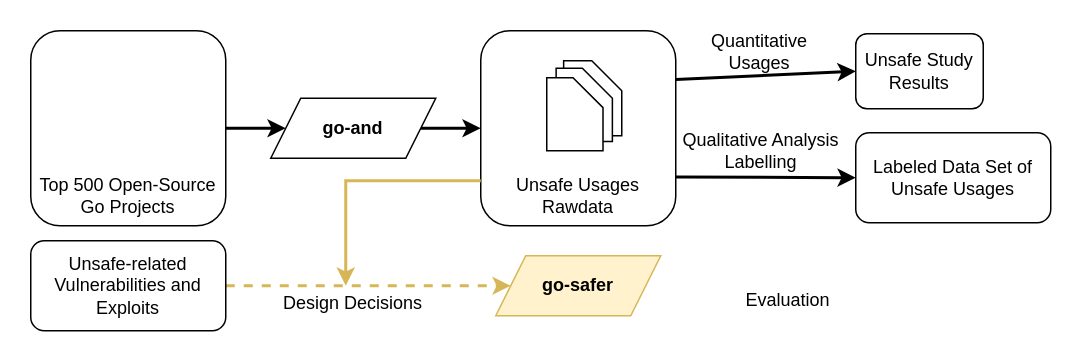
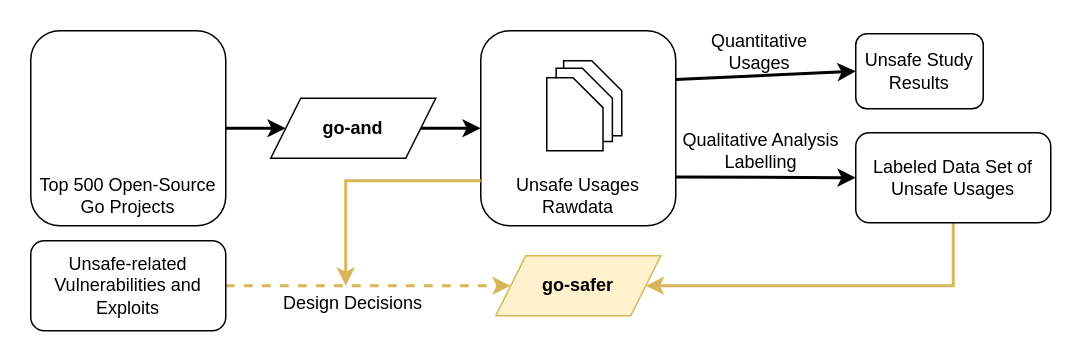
  <mxCell id="0" />
  <mxCell id="1" parent="0" />
  <mxCell id="2" style="edgeStyle=orthogonalEdgeStyle;rounded=0;orthogonalLoop=1;jettySize=auto;html=1;exitX=1;exitY=0.5;exitDx=0;exitDy=0;entryX=0;entryY=0.5;entryDx=0;entryDy=0;strokeWidth=2;" edge="1" parent="1" source="3" target="11"><mxGeometry relative="1" as="geometry" /></mxCell>
  <mxCell id="3" value="&lt;b&gt;go-and&lt;/b&gt;" style="shape=parallelogram;perimeter=parallelogramPerimeter;whiteSpace=wrap;html=1;fixedSize=1;" vertex="1" parent="1"><mxGeometry x="180" y="65" width="110" height="40" as="geometry" /></mxCell>
  <mxCell id="4" value="&lt;b&gt;go-safer&lt;/b&gt;" style="shape=parallelogram;perimeter=parallelogramPerimeter;whiteSpace=wrap;html=1;fixedSize=1;fillColor=#fff2cc;strokeColor=#d6b656;" vertex="1" parent="1"><mxGeometry x="330" y="170" width="110" height="40" as="geometry" /></mxCell>
  <mxCell id="5" style="edgeStyle=none;rounded=0;orthogonalLoop=1;jettySize=auto;html=1;exitX=1;exitY=0.5;exitDx=0;exitDy=0;entryX=0;entryY=0.5;entryDx=0;entryDy=0;strokeWidth=2;fillColor=#fff2cc;strokeColor=#d6b656;dashed=1;" edge="1" parent="1" source="6" target="4"><mxGeometry relative="1" as="geometry" /></mxCell>
  <mxCell id="6" value="Unsafe-related Vulnerabilities and Exploits" style="rounded=1;whiteSpace=wrap;html=1;" vertex="1" parent="1"><mxGeometry x="20" y="160" width="130" height="60" as="geometry" /></mxCell>
+ <mxCell id="7" style="edgeStyle=orthogonalEdgeStyle;rounded=0;orthogonalLoop=1;jettySize=auto;html=1;exitX=0.5;exitY=1;exitDx=0;exitDy=0;entryX=1;entryY=0.5;entryDx=0;entryDy=0;strokeWidth=2;fillColor=#fff2cc;strokeColor=#d6b656;" edge="1" parent="1" source="8" target="4"><mxGeometry relative="1" as="geometry"><Array as="points"><mxPoint x="635" y="190" /></Array></mxGeometry></mxCell>
  <mxCell id="8" value="Labeled Data Set of Unsafe Usages" style="rounded=1;whiteSpace=wrap;html=1;" vertex="1" parent="1"><mxGeometry x="570" y="88" width="130" height="60" as="geometry" /></mxCell>
  <mxCell id="9" value="Unsafe Study Results" style="rounded=1;whiteSpace=wrap;html=1;" vertex="1" parent="1"><mxGeometry x="570" y="22" width="85" height="50" as="geometry" /></mxCell>
  <mxCell id="10" value="" style="group" vertex="1" connectable="0" parent="1"><mxGeometry x="320" y="20" width="130" height="130" as="geometry" /></mxCell>
  <mxCell id="11" value="" style="rounded=1;whiteSpace=wrap;html=1;" vertex="1" parent="10"><mxGeometry width="130" height="130" as="geometry" /></mxCell>
  <mxCell id="12" value="Unsafe Usages Rawdata" style="text;html=1;strokeColor=none;fillColor=none;align=center;verticalAlign=middle;whiteSpace=wrap;rounded=0;" vertex="1" parent="10"><mxGeometry y="100" width="130" height="20" as="geometry" /></mxCell>
  <mxCell id="13" value="" style="group" vertex="1" connectable="0" parent="10"><mxGeometry x="44" y="20" width="50" height="60" as="geometry" /></mxCell>
  <mxCell id="14" value="" style="shape=card;whiteSpace=wrap;html=1;size=20;flipH=1;" vertex="1" parent="13"><mxGeometry x="11.25" width="38.75" height="50" as="geometry" /></mxCell>
  <mxCell id="15" value="" style="shape=card;whiteSpace=wrap;html=1;size=20;flipH=1;" vertex="1" parent="13"><mxGeometry x="6.25" y="5" width="37.5" height="48.75" as="geometry" /></mxCell>
  <mxCell id="16" value="" style="shape=card;whiteSpace=wrap;html=1;size=20;flipH=1;" vertex="1" parent="13"><mxGeometry y="11.25" width="37.5" height="48.75" as="geometry" /></mxCell>
  <mxCell id="17" style="rounded=0;orthogonalLoop=1;jettySize=auto;html=1;exitX=1;exitY=0.25;exitDx=0;exitDy=0;entryX=0;entryY=0.5;entryDx=0;entryDy=0;strokeWidth=2;" edge="1" parent="1" source="11" target="9"><mxGeometry relative="1" as="geometry" /></mxCell>
  <mxCell id="18" style="edgeStyle=none;rounded=0;orthogonalLoop=1;jettySize=auto;html=1;exitX=1;exitY=0.75;exitDx=0;exitDy=0;entryX=0;entryY=0.5;entryDx=0;entryDy=0;strokeWidth=2;" edge="1" parent="1" source="11" target="8"><mxGeometry relative="1" as="geometry" /></mxCell>
  <mxCell id="19" value="Quantitative Usages" style="text;html=1;strokeColor=none;fillColor=none;align=center;verticalAlign=middle;whiteSpace=wrap;rounded=0;" vertex="1" parent="1"><mxGeometry x="486" y="24" width="40" height="20" as="geometry" /></mxCell>
  <mxCell id="20" value="Qualitative Analysis Labelling" style="text;html=1;strokeColor=none;fillColor=none;align=center;verticalAlign=middle;whiteSpace=wrap;rounded=0;" vertex="1" parent="1"><mxGeometry x="452" y="90" width="110" height="20" as="geometry" /></mxCell>
  <mxCell id="21" style="edgeStyle=orthogonalEdgeStyle;rounded=0;orthogonalLoop=1;jettySize=auto;html=1;exitX=0;exitY=0;exitDx=0;exitDy=0;strokeWidth=2;fillColor=#fff2cc;strokeColor=#d6b656;" edge="1" parent="1" source="12"><mxGeometry relative="1" as="geometry"><mxPoint x="230" y="190" as="targetPoint" /><Array as="points"><mxPoint x="230" y="120" /></Array></mxGeometry></mxCell>
  <mxCell id="22" value="Design Decisions" style="text;html=1;strokeColor=none;fillColor=none;align=center;verticalAlign=middle;whiteSpace=wrap;rounded=0;" vertex="1" parent="1"><mxGeometry x="160" y="192" width="150" height="20" as="geometry" /></mxCell>
- <mxCell id="23" value="Evaluation" style="text;html=1;strokeColor=none;fillColor=none;align=center;verticalAlign=middle;whiteSpace=wrap;rounded=0;" vertex="1" parent="1"><mxGeometry x="450" y="190" width="150" height="20" as="geometry" /></mxCell>
  <mxCell id="24" value="" style="group" vertex="1" connectable="0" parent="1"><mxGeometry x="20" y="20" width="130" height="130" as="geometry" /></mxCell>
  <mxCell id="25" value="" style="rounded=1;whiteSpace=wrap;html=1;" vertex="1" parent="24"><mxGeometry width="130" height="130" as="geometry" /></mxCell>
  <mxCell id="26" value="Top 500 Open-Source&lt;br&gt;Go Projects" style="text;html=1;strokeColor=none;fillColor=none;align=center;verticalAlign=middle;whiteSpace=wrap;rounded=0;" vertex="1" parent="24"><mxGeometry y="100" width="130" height="20" as="geometry" /></mxCell>
  <mxCell id="27" value="" style="shape=image;verticalLabelPosition=bottom;labelBackgroundColor=#ffffff;verticalAlign=top;aspect=fixed;imageAspect=0;image=https://upload.wikimedia.org/wikipedia/commons/thumb/9/91/Octicons-mark-github.svg/1024px-Octicons-mark-github.svg.png;" vertex="1" parent="24"><mxGeometry x="35" y="24" width="60" height="60" as="geometry" /></mxCell>
  <mxCell id="28" style="edgeStyle=orthogonalEdgeStyle;rounded=0;orthogonalLoop=1;jettySize=auto;html=1;exitX=1;exitY=0.5;exitDx=0;exitDy=0;entryX=0;entryY=0.5;entryDx=0;entryDy=0;strokeWidth=2;" edge="1" parent="1" source="25" target="3"><mxGeometry relative="1" as="geometry" /></mxCell>
